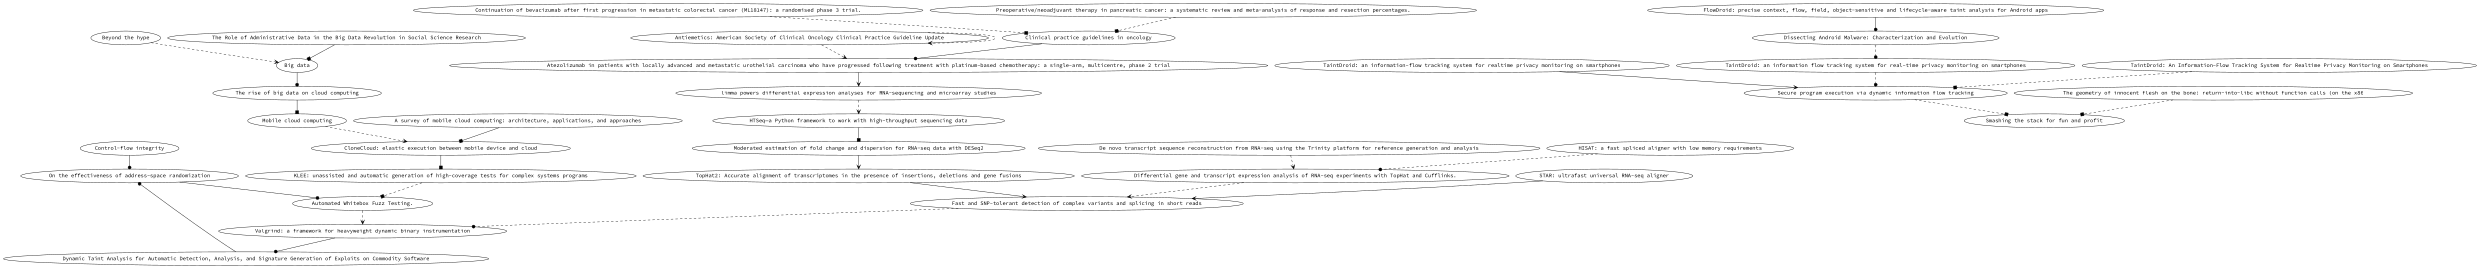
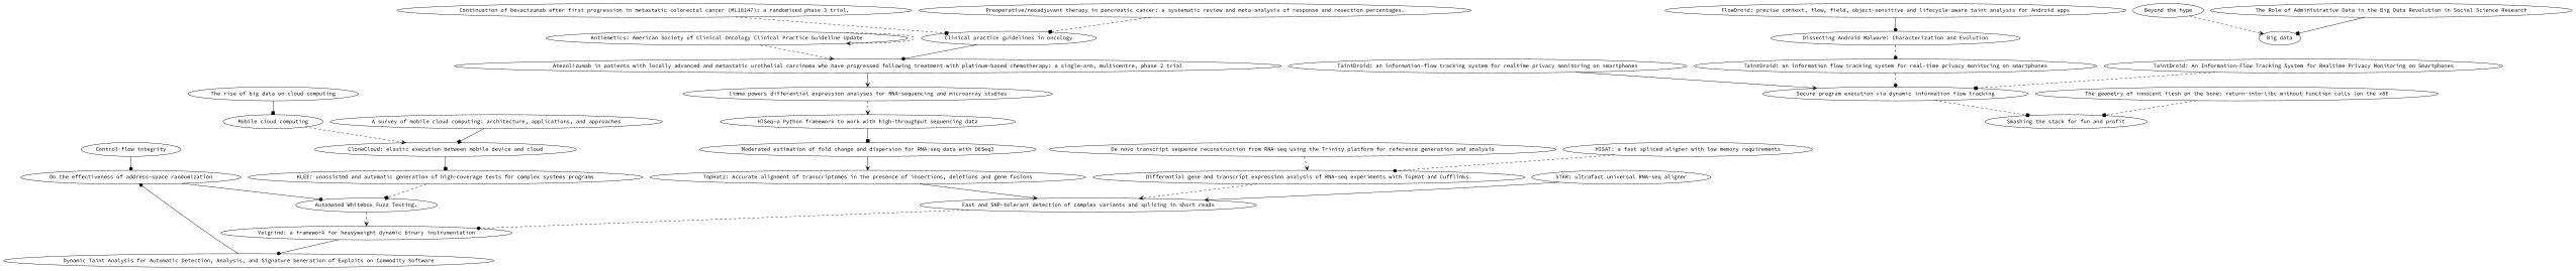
  digraph {
    fontname="Source Code Pro"
    node [fontname="Source Code Pro"]
    edge [arrowhead=vee fontname="Source Code Pro" style=dashed]
    "Control-flow integrity"
    "On the effectiveness of address-space randomization"
    "Automated Whitebox Fuzz Testing."
    "Dynamic Taint Analysis for Automatic Detection, Analysis, and Signature Generation of Exploits on Commodity Software"
    "TaintDroid: an information-flow tracking system for realtime privacy monitoring on smartphones"
    "Secure program execution via dynamic information flow tracking"
    "Smashing the stack for fun and profit"
    "TaintDroid: an information flow tracking system for real-time privacy monitoring on smartphones"
    "TaintDroid: An Information-Flow Tracking System for Realtime Privacy Monitoring on Smartphones"
    "The geometry of innocent flesh on the bone: return-into-libc without function calls (on the x86"
    "FlowDroid: precise context, flow, field, object-sensitive and lifecycle-aware taint analysis for Android apps"
    "Dissecting Android Malware: Characterization and Evolution"
    "HISAT: a fast spliced aligner with low memory requirements"
    "Differential gene and transcript expression analysis of RNA-seq experiments with TopHat and Cufflinks."
    "Fast and SNP-tolerant detection of complex variants and splicing in short reads"
    "Valgrind: a framework for heavyweight dynamic binary instrumentation"
    "De novo transcript sequence reconstruction from RNA-seq using the Trinity platform for reference generation and analysis"
    "STAR: ultrafast universal RNA-seq aligner"
    "TopHat2: Accurate alignment of transcriptomes in the presence of insertions, deletions and gene fusions"
    "KLEE: unassisted and automatic generation of high-coverage tests for complex systems programs"
    "CloneCloud: elastic execution between mobile device and cloud"
    "Moderated estimation of fold change and dispersion for RNA-seq data with DESeq2"
    "HTSeq—a Python framework to work with high-throughput sequencing data"
    "Atezolizumab in patients with locally advanced and metastatic urothelial carcinoma who have progressed following treatment with platinum-based chemotherapy: a single-arm, multicentre, phase 2 trial"
    "limma powers differential expression analyses for RNA-sequencing and microarray studies"
    "Mobile cloud computing"
    "A survey of mobile cloud computing: architecture, applications, and approaches"
    "The rise of big data on cloud computing"
    "Big data"
    "Antiemetics: American Society of Clinical Oncology Clinical Practice Guideline Update"
    "Clinical practice guidelines in oncology"
    "Beyond the hype"
    "The Role of Administrative Data in the Big Data Revolution in Social Science Research"
    "Continuation of bevacizumab after first progression in metastatic colorectal cancer (ML18147): a randomised phase 3 trial."
    "Preoperative/neoadjuvant therapy in pancreatic cancer: a systematic review and meta-analysis of response and resection percentages."
    "Control-flow integrity" -> "On the effectiveness of address-space randomization" [arrowhead=dot style=solid]
    "On the effectiveness of address-space randomization" -> "Automated Whitebox Fuzz Testing." [arrowhead=dot style=solid]
    "Automated Whitebox Fuzz Testing." -> "Valgrind: a framework for heavyweight dynamic binary instrumentation"
    "Dynamic Taint Analysis for Automatic Detection, Analysis, and Signature Generation of Exploits on Commodity Software" -> "On the effectiveness of address-space randomization" [arrowhead=dot style=solid]
    "TaintDroid: an information-flow tracking system for realtime privacy monitoring on smartphones" -> "Secure program execution via dynamic information flow tracking" [style=solid]
    "Secure program execution via dynamic information flow tracking" -> "Smashing the stack for fun and profit" [arrowhead=box]
    "TaintDroid: an information flow tracking system for real-time privacy monitoring on smartphones" -> "Secure program execution via dynamic information flow tracking" [arrowhead=dot]
    "TaintDroid: An Information-Flow Tracking System for Realtime Privacy Monitoring on Smartphones" -> "Secure program execution via dynamic information flow tracking" [arrowhead=box]
    "The geometry of innocent flesh on the bone: return-into-libc without function calls (on the x86" -> "Smashing the stack for fun and profit" [arrowhead=box]
    "FlowDroid: precise context, flow, field, object-sensitive and lifecycle-aware taint analysis for Android apps" -> "Dissecting Android Malware: Characterization and Evolution" [arrowhead=dot style=solid]
    "Dissecting Android Malware: Characterization and Evolution" -> "TaintDroid: an information flow tracking system for real-time privacy monitoring on smartphones" [arrowhead=dot]
    "HISAT: a fast spliced aligner with low memory requirements" -> "Differential gene and transcript expression analysis of RNA-seq experiments with TopHat and Cufflinks." [arrowhead=dot]
    "Differential gene and transcript expression analysis of RNA-seq experiments with TopHat and Cufflinks." -> "Fast and SNP-tolerant detection of complex variants and splicing in short reads"
    "Fast and SNP-tolerant detection of complex variants and splicing in short reads" -> "Valgrind: a framework for heavyweight dynamic binary instrumentation" [arrowhead=dot]
    "Valgrind: a framework for heavyweight dynamic binary instrumentation" -> "Dynamic Taint Analysis for Automatic Detection, Analysis, and Signature Generation of Exploits on Commodity Software" [arrowhead=dot style=solid]
    "De novo transcript sequence reconstruction from RNA-seq using the Trinity platform for reference generation and analysis" -> "Differential gene and transcript expression analysis of RNA-seq experiments with TopHat and Cufflinks."
    "STAR: ultrafast universal RNA-seq aligner" -> "Fast and SNP-tolerant detection of complex variants and splicing in short reads" [style=solid]
    "TopHat2: Accurate alignment of transcriptomes in the presence of insertions, deletions and gene fusions" -> "Fast and SNP-tolerant detection of complex variants and splicing in short reads" [style=solid]
    "KLEE: unassisted and automatic generation of high-coverage tests for complex systems programs" -> "Automated Whitebox Fuzz Testing." [arrowhead=box]
    "CloneCloud: elastic execution between mobile device and cloud" -> "KLEE: unassisted and automatic generation of high-coverage tests for complex systems programs" [arrowhead=box style=solid]
    "Moderated estimation of fold change and dispersion for RNA-seq data with DESeq2" -> "TopHat2: Accurate alignment of transcriptomes in the presence of insertions, deletions and gene fusions" [style=solid]
    "HTSeq—a Python framework to work with high-throughput sequencing data" -> "Moderated estimation of fold change and dispersion for RNA-seq data with DESeq2" [arrowhead=box style=solid]
    "Atezolizumab in patients with locally advanced and metastatic urothelial carcinoma who have progressed following treatment with platinum-based chemotherapy: a single-arm, multicentre, phase 2 trial" -> "limma powers differential expression analyses for RNA-sequencing and microarray studies" [style=solid]
    "limma powers differential expression analyses for RNA-sequencing and microarray studies" -> "HTSeq—a Python framework to work with high-throughput sequencing data"
    "Mobile cloud computing" -> "CloneCloud: elastic execution between mobile device and cloud"
    "A survey of mobile cloud computing: architecture, applications, and approaches" -> "CloneCloud: elastic execution between mobile device and cloud" [arrowhead=box style=solid]
    "The rise of big data on cloud computing" -> "Mobile cloud computing" [arrowhead=box style=solid]
-   "Big data" -> "The rise of big data on cloud computing" [arrowhead=dot style=solid]
    "Antiemetics: American Society of Clinical Oncology Clinical Practice Guideline Update" -> "Atezolizumab in patients with locally advanced and metastatic urothelial carcinoma who have progressed following treatment with platinum-based chemotherapy: a single-arm, multicentre, phase 2 trial"
    "Antiemetics: American Society of Clinical Oncology Clinical Practice Guideline Update" -> "Antiemetics: American Society of Clinical Oncology Clinical Practice Guideline Update"
    "Clinical practice guidelines in oncology" -> "Atezolizumab in patients with locally advanced and metastatic urothelial carcinoma who have progressed following treatment with platinum-based chemotherapy: a single-arm, multicentre, phase 2 trial" [arrowhead=dot style=solid]
    "Beyond the hype" -> "Big data"
    "The Role of Administrative Data in the Big Data Revolution in Social Science Research" -> "Big data" [arrowhead=box style=solid]
    "Continuation of bevacizumab after first progression in metastatic colorectal cancer (ML18147): a randomised phase 3 trial." -> "Clinical practice guidelines in oncology" [arrowhead=box]
    "Preoperative/neoadjuvant therapy in pancreatic cancer: a systematic review and meta-analysis of response and resection percentages." -> "Clinical practice guidelines in oncology" [arrowhead=box]
  }
